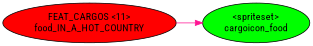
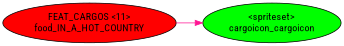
  digraph {
    rankdir=LR
    fontname="Roboto Condensed"
    node [style=filled fontname="Roboto Condensed"]
-   n1 [fillcolor=green label="<spriteset>\ncargoicon_food"]
+   n1 [fillcolor=green label="<spriteset>\ncargoicon_cargoicon"]
    n2 [fillcolor=red label="FEAT_CARGOS <11>\nfood_IN_A_HOT_COUNTRY"]
    n2 -> n1 [color=deeppink fontname="Roboto Condensed"]
  }
